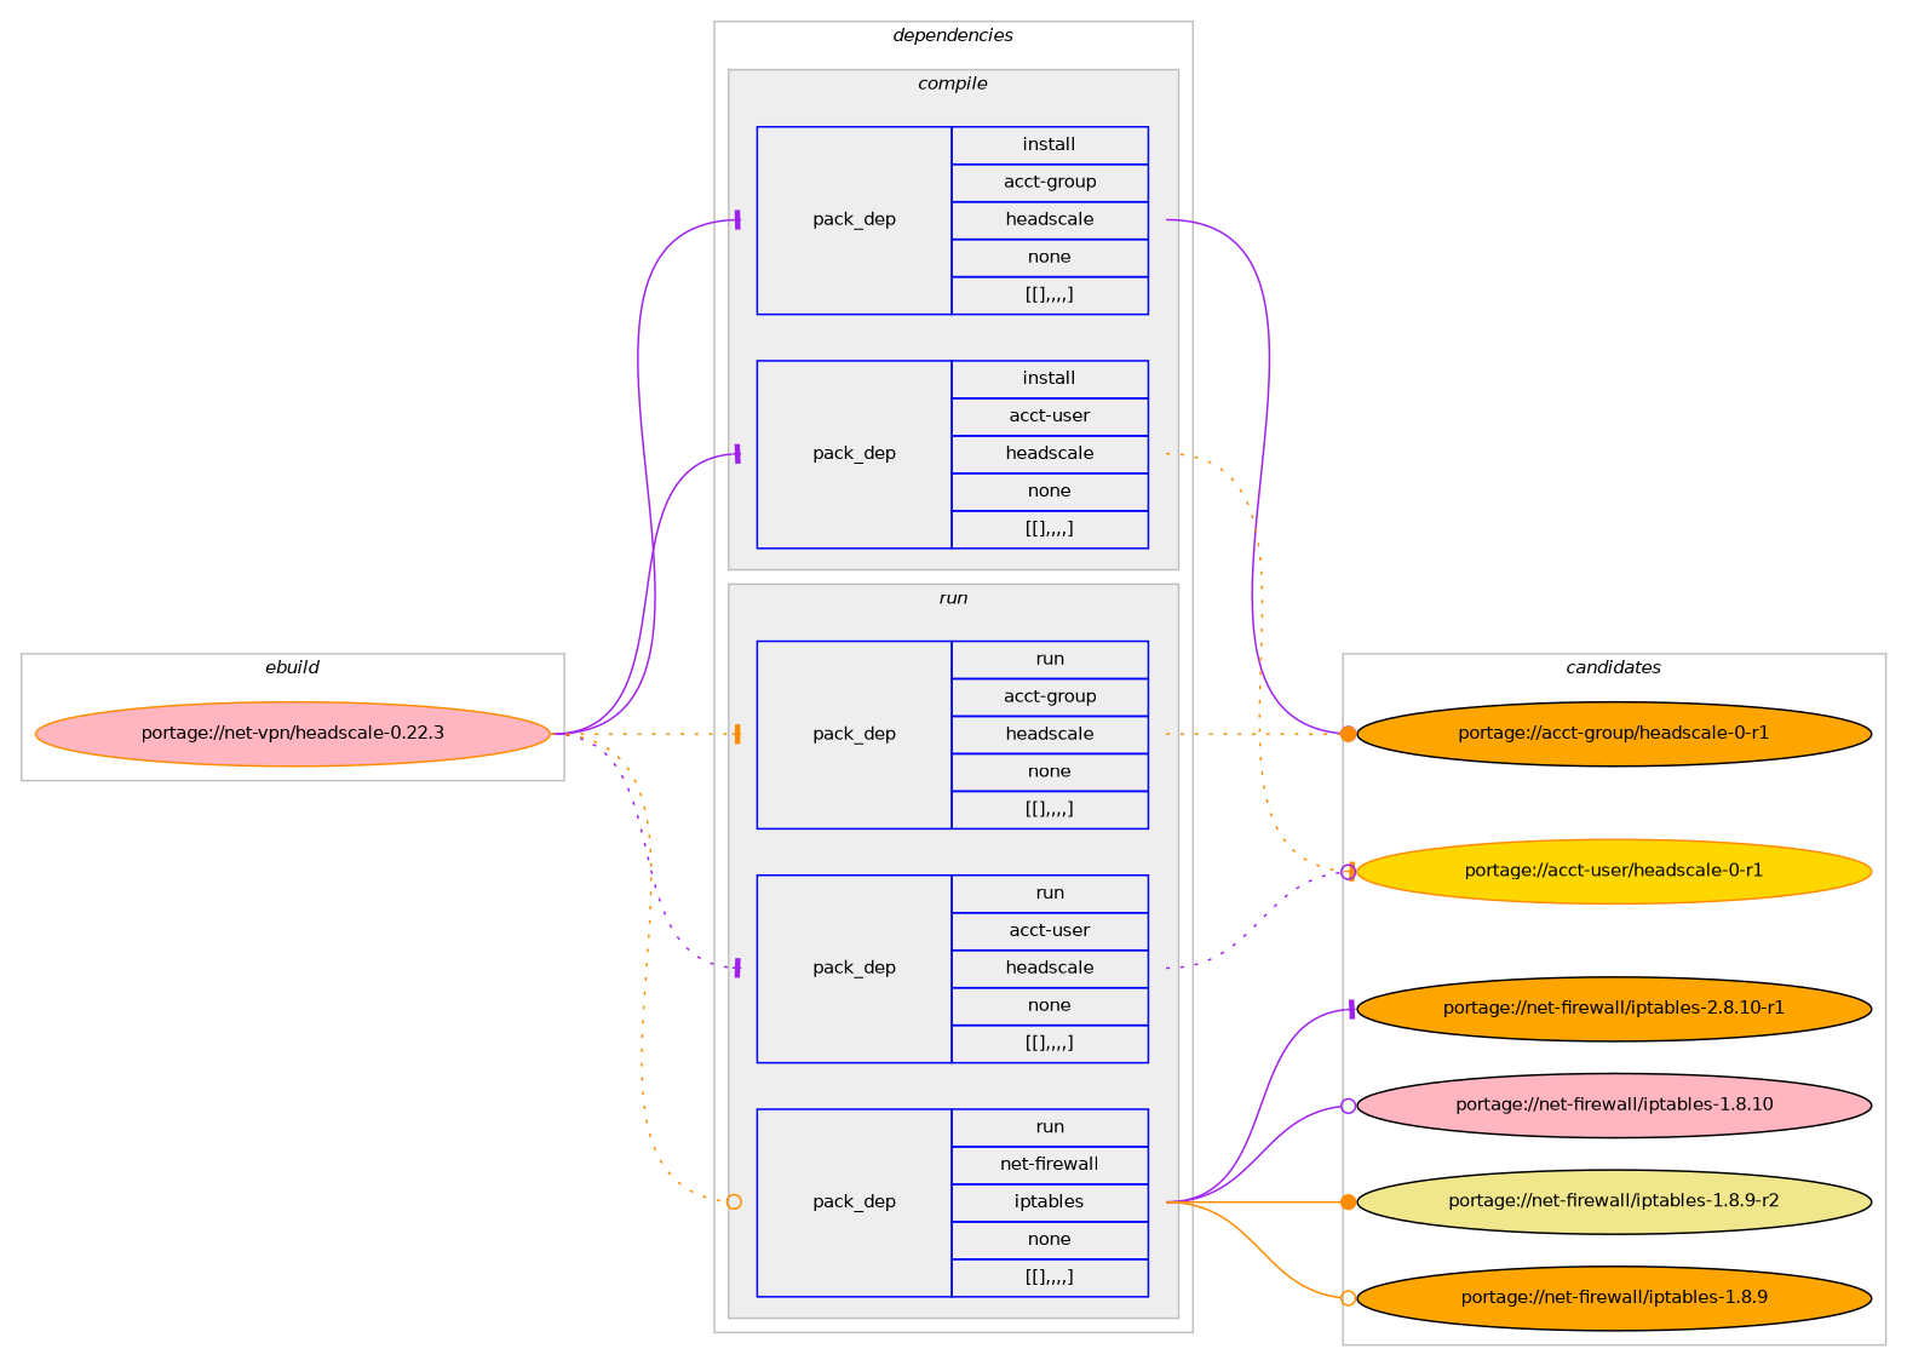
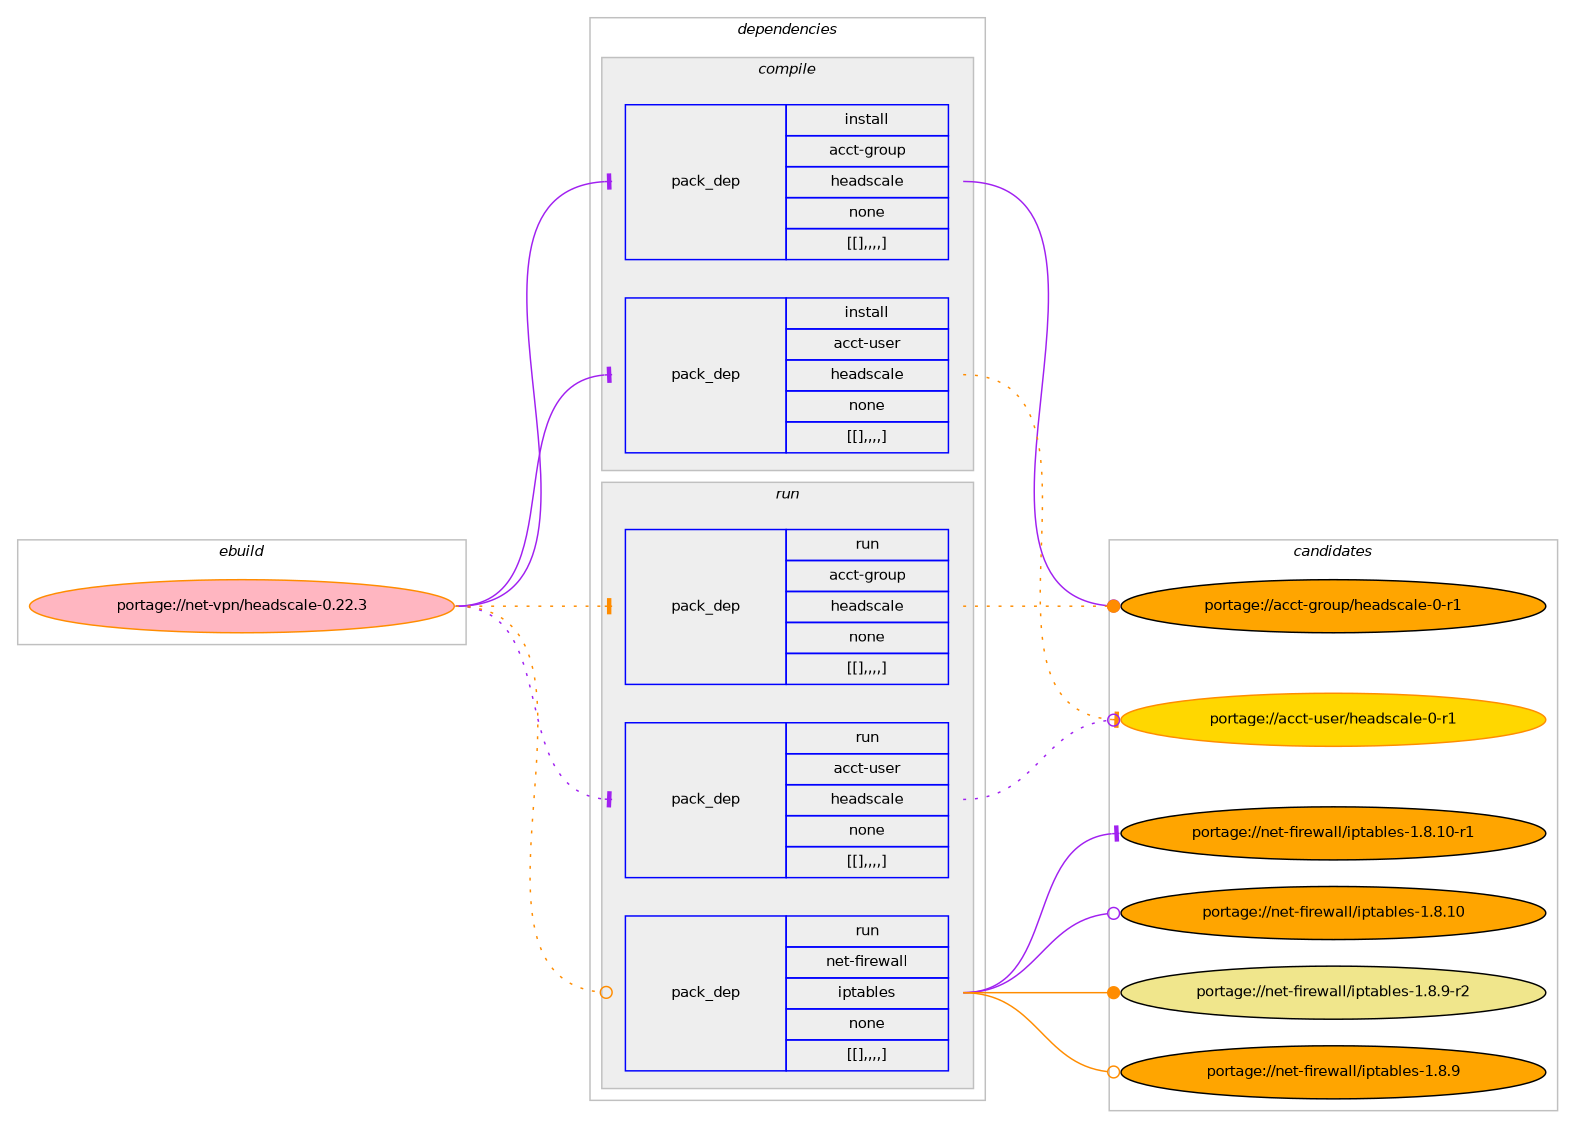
  digraph {
    compound=true
    concentrate=true
    fontname=Helvetica
    fontsize=10
    newrank=true
    rankdir=LR
    ranksep=1.5
    node [color=blue fontname=Helvetica fontsize=10 style=filled]
    edge [arrowhead=tee color=purple headport=w style=solid tailport=e weight=100]
    n1 [color=darkorange fillcolor=lightpink label="portage://net-vpn/headscale-0.22.3" width=4]
    n2 [label=<<TABLE BORDER="0" CELLBORDER="1" CELLSPACING="0" CELLPADDING="4" WIDTH="220"><TR><TD ROWSPAN="6" CELLPADDING="30">pack_dep</TD></TR><TR><TD WIDTH="110">install</TD></TR><TR><TD>acct-group</TD></TR><TR><TD>headscale</TD></TR><TR><TD>none</TD></TR><TR><TD>[[],,,,]</TD></TR></TABLE>> shape=none style=""]
    n3 [label=<<TABLE BORDER="0" CELLBORDER="1" CELLSPACING="0" CELLPADDING="4" WIDTH="220"><TR><TD ROWSPAN="6" CELLPADDING="30">pack_dep</TD></TR><TR><TD WIDTH="110">install</TD></TR><TR><TD>acct-user</TD></TR><TR><TD>headscale</TD></TR><TR><TD>none</TD></TR><TR><TD>[[],,,,]</TD></TR></TABLE>> shape=none style=""]
    n4 [label=<<TABLE BORDER="0" CELLBORDER="1" CELLSPACING="0" CELLPADDING="4" WIDTH="220"><TR><TD ROWSPAN="6" CELLPADDING="30">pack_dep</TD></TR><TR><TD WIDTH="110">run</TD></TR><TR><TD>acct-group</TD></TR><TR><TD>headscale</TD></TR><TR><TD>none</TD></TR><TR><TD>[[],,,,]</TD></TR></TABLE>> shape=none style=""]
    n5 [label=<<TABLE BORDER="0" CELLBORDER="1" CELLSPACING="0" CELLPADDING="4" WIDTH="220"><TR><TD ROWSPAN="6" CELLPADDING="30">pack_dep</TD></TR><TR><TD WIDTH="110">run</TD></TR><TR><TD>acct-user</TD></TR><TR><TD>headscale</TD></TR><TR><TD>none</TD></TR><TR><TD>[[],,,,]</TD></TR></TABLE>> shape=none style=""]
    n6 [label=<<TABLE BORDER="0" CELLBORDER="1" CELLSPACING="0" CELLPADDING="4" WIDTH="220"><TR><TD ROWSPAN="6" CELLPADDING="30">pack_dep</TD></TR><TR><TD WIDTH="110">run</TD></TR><TR><TD>net-firewall</TD></TR><TR><TD>iptables</TD></TR><TR><TD>none</TD></TR><TR><TD>[[],,,,]</TD></TR></TABLE>> shape=none style=""]
    n7 [color=black fillcolor=orange label="portage://acct-group/headscale-0-r1" width=4]
    n8 [color=darkorange fillcolor=gold label="portage://acct-user/headscale-0-r1" width=4]
-   n9 [color=black fillcolor=orange label="portage://net-firewall/iptables-2.8.10-r1" width=4]
-   n10 [color=black fillcolor=lightpink label="portage://net-firewall/iptables-1.8.10" width=4]
+   n9 [color=black fillcolor=orange label="portage://net-firewall/iptables-1.8.10-r1" width=4]
+   n10 [color=black fillcolor=orange label="portage://net-firewall/iptables-1.8.10" width=4]
    n11 [color=black fillcolor=khaki label="portage://net-firewall/iptables-1.8.9-r2" width=4]
    n12 [color=black fillcolor=orange label="portage://net-firewall/iptables-1.8.9" width=4]
    subgraph cluster_1 {
      color=gray
      label=<<i>ebuild</i>>
      n1
    }
    subgraph cluster_2 {
      color=gray
      label=<<i>dependencies</i>>
      subgraph cluster_3 {
        color=gray
        fillcolor="#eeeeee"
        label=<<i>compile</i>>
        style=filled
        subgraph sub_4 {
          color=gray
          fillcolor="#eeeeee"
          label=<<i>compile</i>>
          style=filled
          n2
        }
        subgraph sub_5 {
          color=gray
          fillcolor="#eeeeee"
          label=<<i>compile</i>>
          style=filled
          n3
        }
      }
      subgraph cluster_6 {
        color=gray
        fillcolor="#eeeeee"
        label=<<i>compile and run</i>>
        style=filled
      }
      subgraph cluster_7 {
        color=gray
        fillcolor="#eeeeee"
        label=<<i>run</i>>
        style=filled
        subgraph sub_8 {
          color=gray
          fillcolor="#eeeeee"
          label=<<i>run</i>>
          style=filled
          n4
        }
        subgraph sub_9 {
          color=gray
          fillcolor="#eeeeee"
          label=<<i>run</i>>
          style=filled
          n5
        }
        subgraph sub_10 {
          color=gray
          fillcolor="#eeeeee"
          label=<<i>run</i>>
          style=filled
          n6
        }
      }
    }
    subgraph cluster_11 {
      color=gray
      label=<<i>candidates</i>>
      rank=same
      subgraph sub_12 {
        color=black
        label=<<i>candidates</i>>
        nodesep=1
        rank=same
        n7
      }
      subgraph sub_13 {
        color=black
        label=<<i>candidates</i>>
        nodesep=1
        rank=same
        n8
      }
      subgraph sub_14 {
        color=black
        label=<<i>candidates</i>>
        nodesep=1
        rank=same
        n7
      }
      subgraph sub_15 {
        color=black
        label=<<i>candidates</i>>
        nodesep=1
        rank=same
        n8
      }
      subgraph sub_16 {
        color=black
        label=<<i>candidates</i>>
        nodesep=1
        rank=same
        n9
        n10
        n11
        n12
      }
    }
    n1 -> n2 [weight=20]
    n1 -> n3 [weight=20]
    n1 -> n4 [color=darkorange style=dotted weight=20]
    n1 -> n5 [style=dotted weight=20]
    n1 -> n6 [arrowhead=odot color=darkorange style=dotted weight=20]
    n2 -> n7 [arrowhead=odot]
    n3 -> n8 [color=darkorange style=dotted]
    n4 -> n7 [arrowhead=dot color=darkorange style=dotted]
    n5 -> n8 [arrowhead=odot style=dotted]
    n6 -> n9
    n6 -> n10 [arrowhead=odot]
    n6 -> n11 [arrowhead=dot color=darkorange]
    n6 -> n12 [arrowhead=odot color=darkorange]
  }
